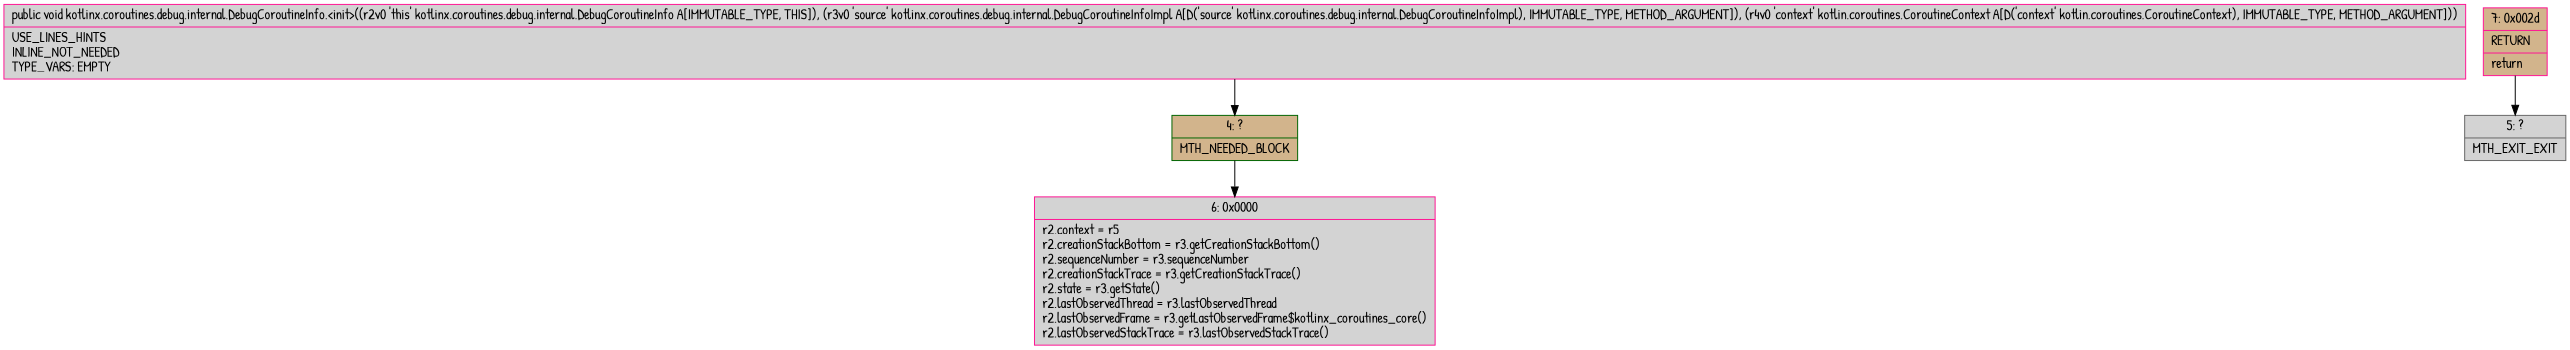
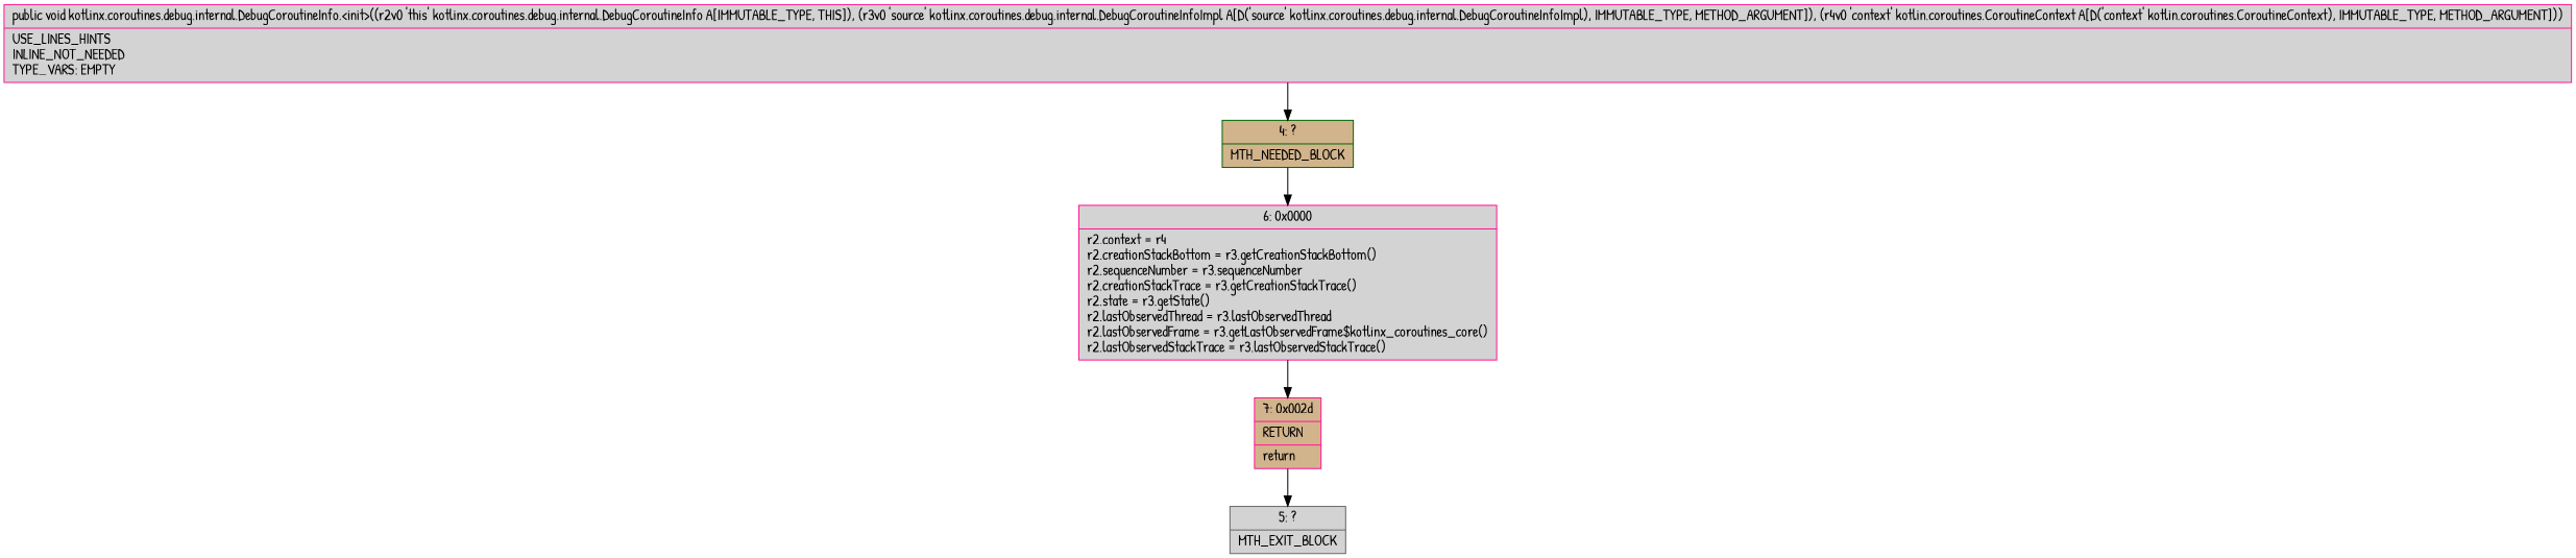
  digraph {
    fontname="Patrick Hand"
    node [color=deeppink fillcolor=lightgrey fontname="Patrick Hand" shape=record style=filled]
    edge [fontname="Patrick Hand"]
    n1 [color=darkgreen fillcolor=tan label="{4\:\ ?|MTH_NEEDED_BLOCK\l}"]
-   n2 [label="{6\:\ 0x0000|r2.context = r5\lr2.creationStackBottom = r3.getCreationStackBottom()\lr2.sequenceNumber = r3.sequenceNumber\lr2.creationStackTrace = r3.getCreationStackTrace()\lr2.state = r3.getState()\lr2.lastObservedThread = r3.lastObservedThread\lr2.lastObservedFrame = r3.getLastObservedFrame$kotlinx_coroutines_core()\lr2.lastObservedStackTrace = r3.lastObservedStackTrace()\l}"]
+   n2 [label="{6\:\ 0x0000|r2.context = r4\lr2.creationStackBottom = r3.getCreationStackBottom()\lr2.sequenceNumber = r3.sequenceNumber\lr2.creationStackTrace = r3.getCreationStackTrace()\lr2.state = r3.getState()\lr2.lastObservedThread = r3.lastObservedThread\lr2.lastObservedFrame = r3.getLastObservedFrame$kotlinx_coroutines_core()\lr2.lastObservedStackTrace = r3.lastObservedStackTrace()\l}"]
    n3 [fillcolor=tan label="{7\:\ 0x002d|RETURN\l|return\l}"]
-   n4 [color=gray40 label="{5\:\ ?|MTH_EXIT_EXIT\l}"]
+   n4 [color=gray40 label="{5\:\ ?|MTH_EXIT_BLOCK\l}"]
    n5 [label="{public void kotlinx.coroutines.debug.internal.DebugCoroutineInfo.\<init\>((r2v0 'this' kotlinx.coroutines.debug.internal.DebugCoroutineInfo A[IMMUTABLE_TYPE, THIS]), (r3v0 'source' kotlinx.coroutines.debug.internal.DebugCoroutineInfoImpl A[D('source' kotlinx.coroutines.debug.internal.DebugCoroutineInfoImpl), IMMUTABLE_TYPE, METHOD_ARGUMENT]), (r4v0 'context' kotlin.coroutines.CoroutineContext A[D('context' kotlin.coroutines.CoroutineContext), IMMUTABLE_TYPE, METHOD_ARGUMENT]))  | USE_LINES_HINTS\lINLINE_NOT_NEEDED\lTYPE_VARS: EMPTY\l}"]
    n1 -> n2
+   n2 -> n3
    n3 -> n4
    n5 -> n1
  }
